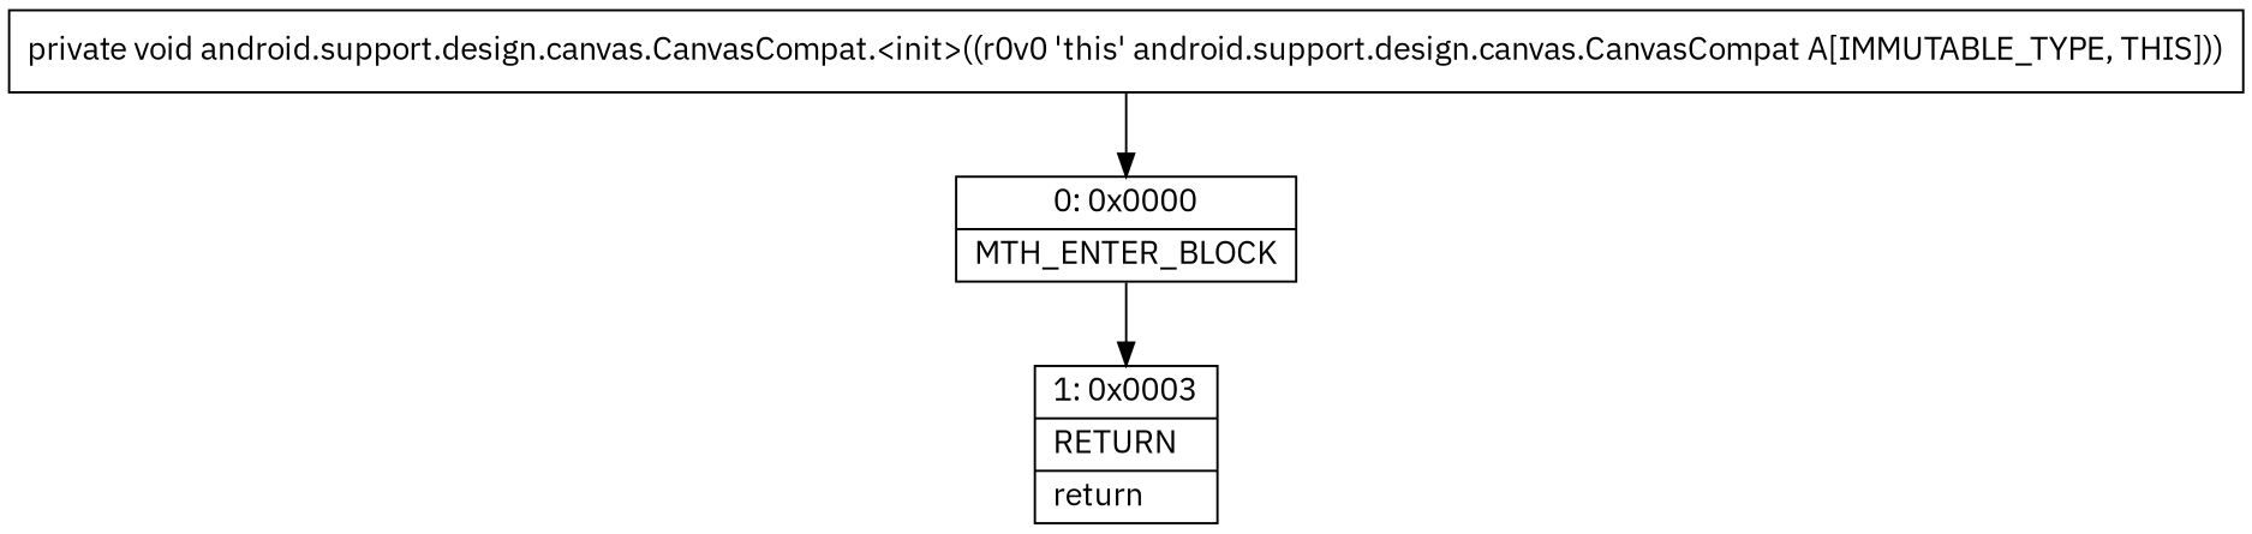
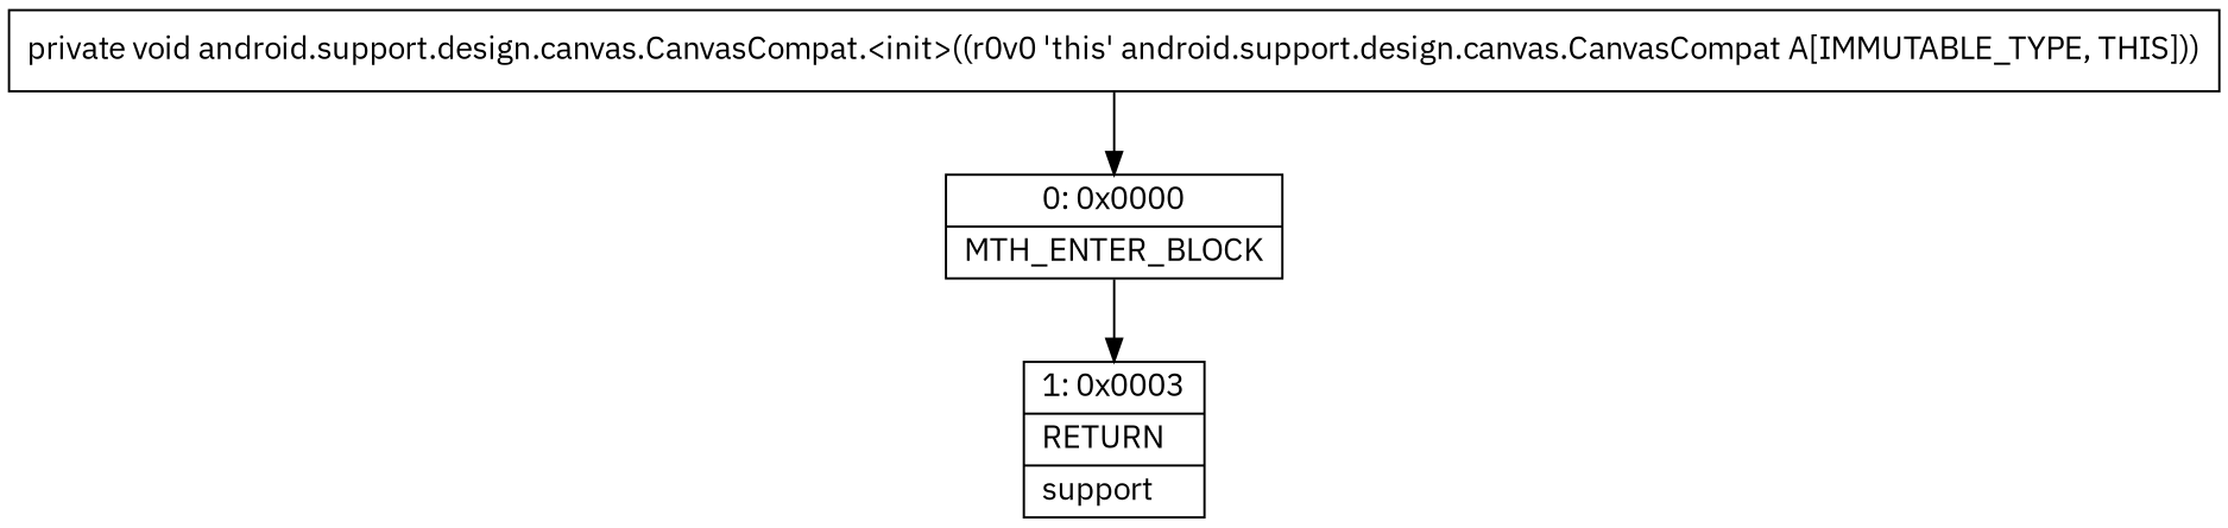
  digraph {
    fontname="IBM Plex Sans"
    node [shape=record fontname="IBM Plex Sans"]
    edge [fontname="IBM Plex Sans"]
    n1 [label="{0\:\ 0x0000|MTH_ENTER_BLOCK\l}"]
-   n2 [label="{1\:\ 0x0003|RETURN\l|return\l}"]
+   n2 [label="{1\:\ 0x0003|RETURN\l|support\l}"]
    n3 [label="{private void android.support.design.canvas.CanvasCompat.\<init\>((r0v0 'this' android.support.design.canvas.CanvasCompat A[IMMUTABLE_TYPE, THIS])) }"]
    n1 -> n2
    n3 -> n1
  }
